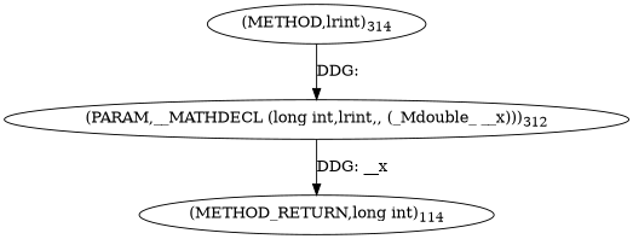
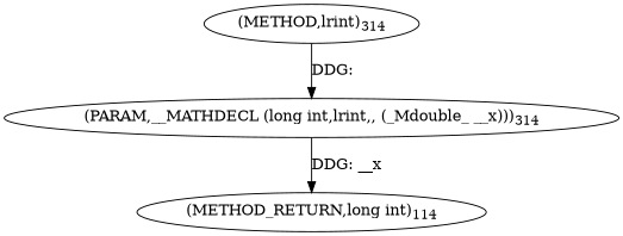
  digraph {
    n1 [label=<(METHOD,lrint)<SUB>314</SUB>>]
-   n2 [label=<(PARAM,__MATHDECL (long int,lrint,, (_Mdouble_ __x)))<SUB>312</SUB>>]
+   n2 [label=<(PARAM,__MATHDECL (long int,lrint,, (_Mdouble_ __x)))<SUB>314</SUB>>]
    n3 [label=<(METHOD_RETURN,long int)<SUB>114</SUB>>]
    n1 -> n2 [label="DDG: "]
    n2 -> n3 [label="DDG: __x"]
  }
